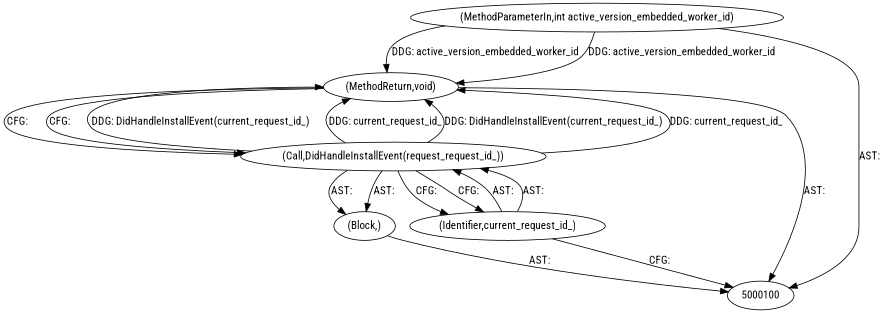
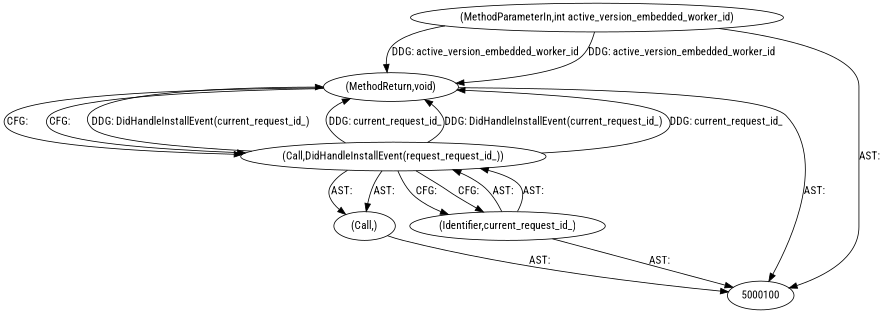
  digraph {
    fontname="Roboto Condensed"
    node [fontname="Roboto Condensed"]
    edge [fontname="Roboto Condensed"]
    n1 [label="(MethodReturn,void)"]
    n2 [label="(Call,DidHandleInstallEvent(request_request_id_))"]
    n3 [label=5000100]
-   n4 [label="(Block,)"]
+   n4 [label="(Call,)"]
    n5 [label="(Identifier,current_request_id_)"]
    n6 [label="(MethodParameterIn,int active_version_embedded_worker_id)"]
    n1 -> n2 [label="CFG: "]
    n1 -> n2 [label="CFG: "]
    n1 -> n3 [label="AST: "]
    n2 -> n1 [label="DDG: DidHandleInstallEvent(current_request_id_)"]
    n2 -> n1 [label="DDG: current_request_id_"]
    n2 -> n1 [label="DDG: DidHandleInstallEvent(current_request_id_)"]
    n2 -> n1 [label="DDG: current_request_id_"]
    n2 -> n4 [label="AST: "]
    n2 -> n4 [label="AST: "]
    n2 -> n5 [label="CFG: "]
    n2 -> n5 [label="CFG: "]
    n4 -> n3 [label="AST: "]
    n5 -> n2 [label="AST: "]
    n5 -> n2 [label="AST: "]
-   n5 -> n3 [label="CFG: "]
+   n5 -> n3 [label="AST: "]
    n6 -> n1 [label="DDG: active_version_embedded_worker_id"]
    n6 -> n1 [label="DDG: active_version_embedded_worker_id"]
    n6 -> n3 [label="AST: "]
  }
